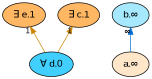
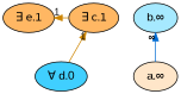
  digraph {
    fontname="Liberation Sans"
    rankdir=TB
    node [fillcolor="#ffb763" fontname="Liberation Sans" fontsize=14 style=filled]
    edge [color="#cc8400" dir=back fontname="Liberation Sans" fontsize=12 labeldistance=1.5 style=solid taillabel=1]
    n1 [fillcolor="#40cfff" label="∀ d.0"]
    n2 [label="∃ e.1"]
    n3 [label="∃ c.1"]
    n4 [fillcolor="#a6e9ff" label="b.∞"]
    n5 [fillcolor="#ffe6c9" label="a.∞"]
    subgraph sub_1 {
      rank=max
      n1
    }
    subgraph sub_2 {
      rank=min
      n2
      n3
    }
-   n2 -> n1
+   n2 -> n3
    n3 -> n1
    n4 -> n5 [color="#006ad1" taillabel="∞"]
  }
